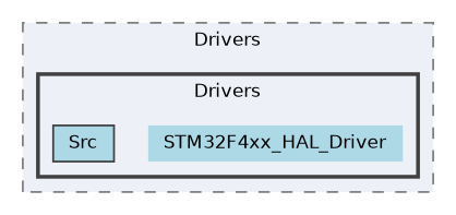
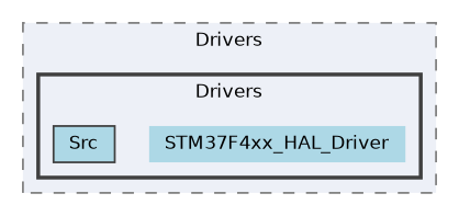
  digraph {
    compound=true
    node [fontname=Helvetica fontsize=10 style=filled fillcolor=lightblue]
-   n1 [height=0.2 label=STM32F4xx_HAL_Driver shape=plaintext width=0.4]
+   n1 [height=0.2 label=STM37F4xx_HAL_Driver shape=plaintext width=0.4]
    n2 [color=grey25 height=0.2 label=Src shape=box width=0.4]
    subgraph cluster_1 {
      bgcolor="#edf0f7"
      fontname=Helvetica
      fontsize=10
      label=Drivers
      pencolor=grey50
      style="filled,dashed"
      subgraph cluster_2 {
        bgcolor="#edf0f7"
        fontname=Helvetica
        fontsize=10
        pencolor=grey25
        style="filled,bold"
        n1
        n2
      }
    }
  }
